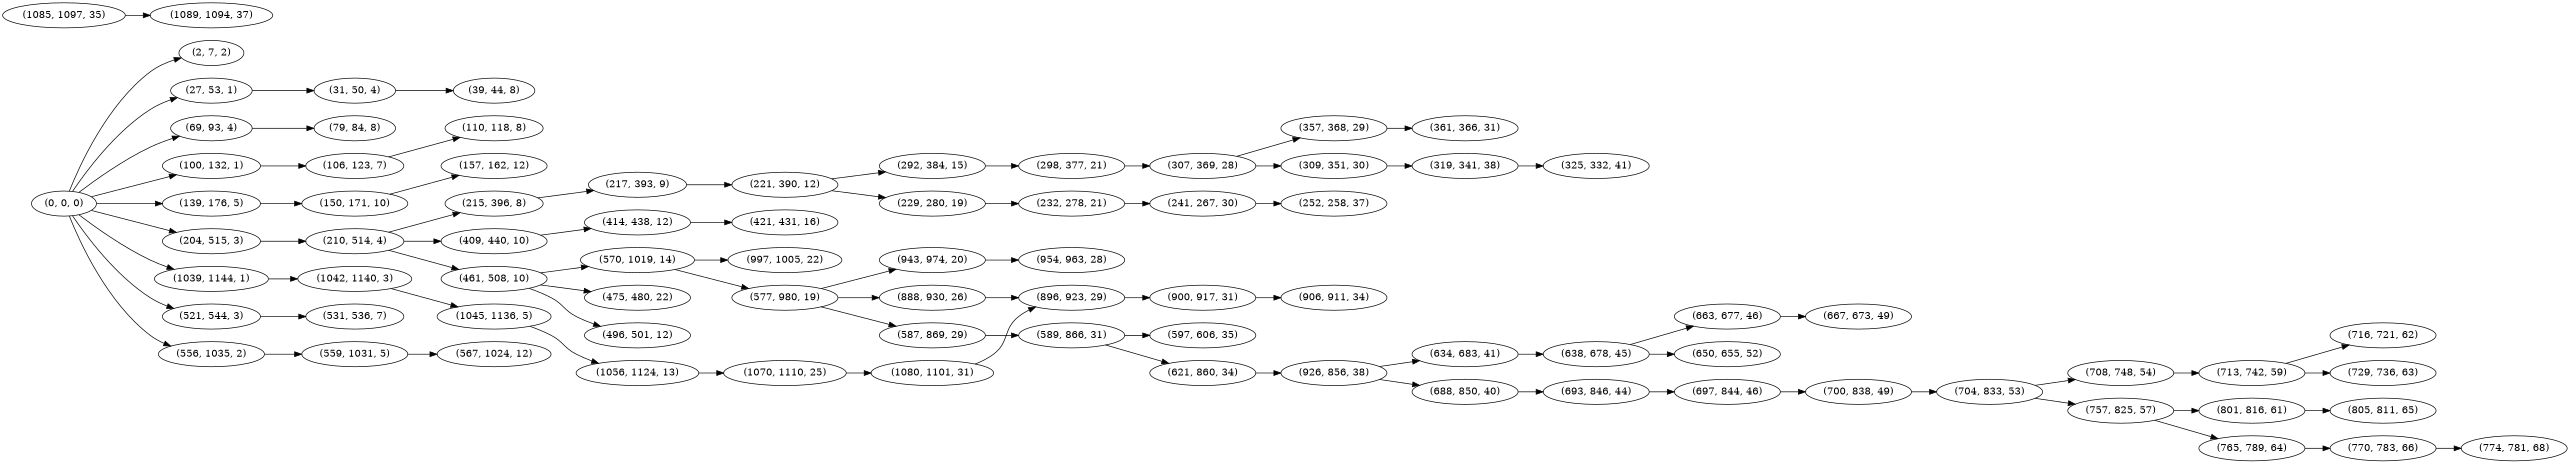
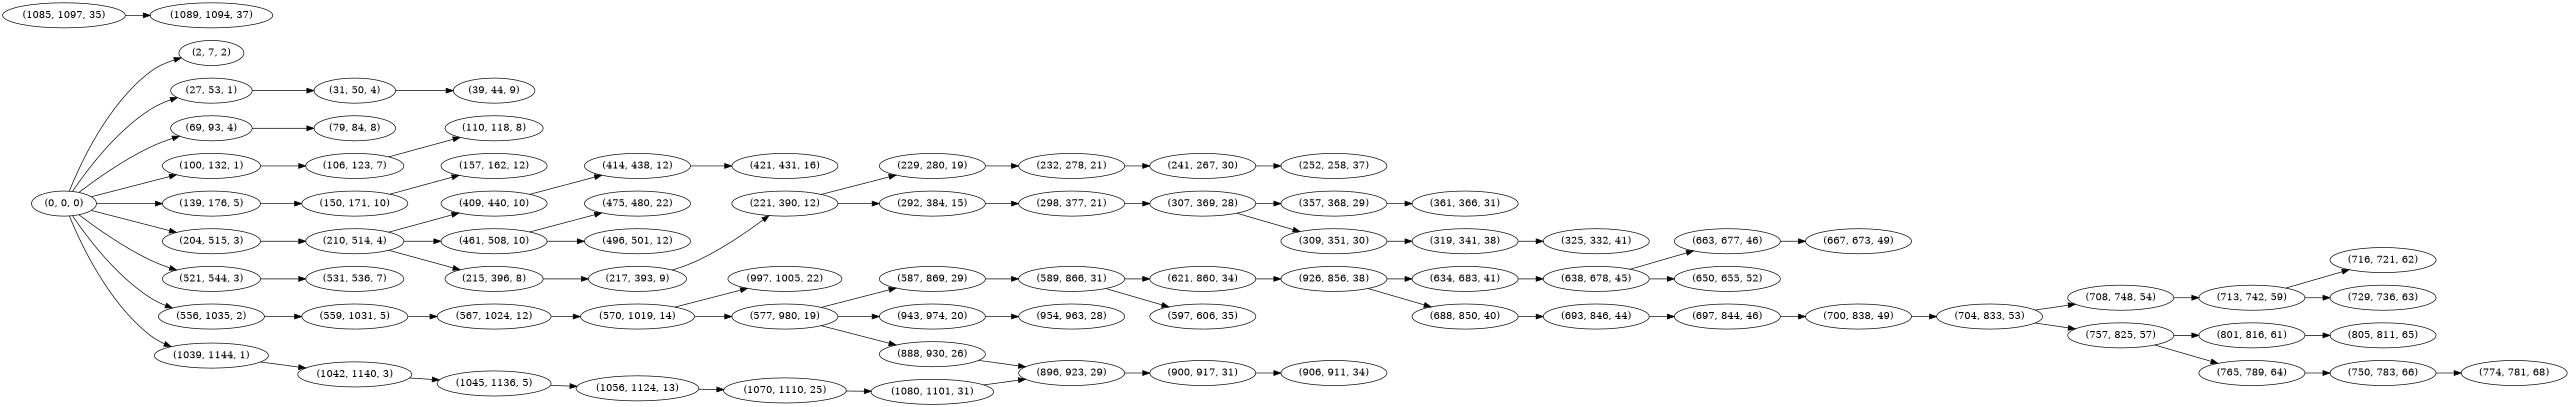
  digraph {
    rankdir=LR
    "(0, 0, 0)"
    "(2, 7, 2)"
    "(27, 53, 1)"
    "(69, 93, 4)"
    "(100, 132, 1)"
    "(139, 176, 5)"
    "(204, 515, 3)"
    "(521, 544, 3)"
    "(556, 1035, 2)"
    "(1039, 1144, 1)"
    "(31, 50, 4)"
    "(79, 84, 8)"
    "(106, 123, 7)"
    "(150, 171, 10)"
    "(210, 514, 4)"
    "(531, 536, 7)"
    "(559, 1031, 5)"
    "(1042, 1140, 3)"
-   "(39, 44, 9)" [label="(39, 44, 8)"]
+   "(39, 44, 9)"
    "(110, 118, 8)"
    "(157, 162, 12)"
    "(215, 396, 8)"
    "(409, 440, 10)"
    "(461, 508, 10)"
    "(217, 393, 9)"
    "(414, 438, 12)"
    "(475, 480, 22)"
    "(496, 501, 12)"
    "(221, 390, 12)"
    "(229, 280, 19)"
    "(292, 384, 15)"
    "(232, 278, 21)"
    "(298, 377, 21)"
    "(241, 267, 30)"
    "(252, 258, 37)"
    "(307, 369, 28)"
    "(309, 351, 30)"
    "(357, 368, 29)"
    "(319, 341, 38)"
    "(361, 366, 31)"
    "(325, 332, 41)"
    "(421, 431, 16)"
    "(567, 1024, 12)"
    "(570, 1019, 14)"
    "(577, 980, 19)"
    "(997, 1005, 22)"
    "(587, 869, 29)"
    "(888, 930, 26)"
    "(943, 974, 20)"
    "(589, 866, 31)"
    "(896, 923, 29)"
    "(954, 963, 28)"
    "(597, 606, 35)"
    "(621, 860, 34)"
    n55 [label="(926, 856, 38)"]
    "(634, 683, 41)"
    "(688, 850, 40)"
    "(638, 678, 45)"
    "(693, 846, 44)"
    "(650, 655, 52)"
    "(663, 677, 46)"
    "(667, 673, 49)"
    "(697, 844, 46)"
    "(700, 838, 49)"
    "(704, 833, 53)"
    "(708, 748, 54)"
    "(757, 825, 57)"
    "(713, 742, 59)"
    "(765, 789, 64)"
    "(801, 816, 61)"
    "(716, 721, 62)"
    "(729, 736, 63)"
-   "(770, 783, 66)"
+   "(770, 783, 66)" [label="(750, 783, 66)"]
    "(805, 811, 65)"
    "(774, 781, 68)"
    "(900, 917, 31)"
    "(906, 911, 34)"
    "(1045, 1136, 5)"
    "(1056, 1124, 13)"
    "(1070, 1110, 25)"
    "(1080, 1101, 31)"
    "(1085, 1097, 35)"
    "(1089, 1094, 37)"
    "(0, 0, 0)" -> "(2, 7, 2)"
    "(0, 0, 0)" -> "(27, 53, 1)"
    "(0, 0, 0)" -> "(69, 93, 4)"
    "(0, 0, 0)" -> "(100, 132, 1)"
    "(0, 0, 0)" -> "(139, 176, 5)"
    "(0, 0, 0)" -> "(204, 515, 3)"
    "(0, 0, 0)" -> "(521, 544, 3)"
    "(0, 0, 0)" -> "(556, 1035, 2)"
    "(0, 0, 0)" -> "(1039, 1144, 1)"
    "(27, 53, 1)" -> "(31, 50, 4)"
    "(69, 93, 4)" -> "(79, 84, 8)"
    "(100, 132, 1)" -> "(106, 123, 7)"
    "(139, 176, 5)" -> "(150, 171, 10)"
    "(204, 515, 3)" -> "(210, 514, 4)"
    "(521, 544, 3)" -> "(531, 536, 7)"
    "(556, 1035, 2)" -> "(559, 1031, 5)"
    "(1039, 1144, 1)" -> "(1042, 1140, 3)"
    "(31, 50, 4)" -> "(39, 44, 9)"
    "(106, 123, 7)" -> "(110, 118, 8)"
    "(150, 171, 10)" -> "(157, 162, 12)"
    "(210, 514, 4)" -> "(215, 396, 8)"
    "(210, 514, 4)" -> "(409, 440, 10)"
    "(210, 514, 4)" -> "(461, 508, 10)"
    "(559, 1031, 5)" -> "(567, 1024, 12)"
    "(1042, 1140, 3)" -> "(1045, 1136, 5)"
    "(215, 396, 8)" -> "(217, 393, 9)"
    "(409, 440, 10)" -> "(414, 438, 12)"
    "(461, 508, 10)" -> "(475, 480, 22)"
    "(461, 508, 10)" -> "(496, 501, 12)"
    "(217, 393, 9)" -> "(221, 390, 12)"
    "(414, 438, 12)" -> "(421, 431, 16)"
    "(221, 390, 12)" -> "(229, 280, 19)"
    "(221, 390, 12)" -> "(292, 384, 15)"
    "(229, 280, 19)" -> "(232, 278, 21)"
    "(292, 384, 15)" -> "(298, 377, 21)"
    "(232, 278, 21)" -> "(241, 267, 30)"
    "(298, 377, 21)" -> "(307, 369, 28)"
    "(241, 267, 30)" -> "(252, 258, 37)"
    "(307, 369, 28)" -> "(309, 351, 30)"
    "(307, 369, 28)" -> "(357, 368, 29)"
    "(309, 351, 30)" -> "(319, 341, 38)"
    "(357, 368, 29)" -> "(361, 366, 31)"
    "(319, 341, 38)" -> "(325, 332, 41)"
-   "(461, 508, 10)" -> "(570, 1019, 14)"
+   "(567, 1024, 12)" -> "(570, 1019, 14)"
    "(570, 1019, 14)" -> "(577, 980, 19)"
    "(570, 1019, 14)" -> "(997, 1005, 22)"
    "(577, 980, 19)" -> "(587, 869, 29)"
    "(577, 980, 19)" -> "(888, 930, 26)"
    "(577, 980, 19)" -> "(943, 974, 20)"
    "(587, 869, 29)" -> "(589, 866, 31)"
    "(888, 930, 26)" -> "(896, 923, 29)"
    "(943, 974, 20)" -> "(954, 963, 28)"
    "(589, 866, 31)" -> "(597, 606, 35)"
    "(589, 866, 31)" -> "(621, 860, 34)"
    "(896, 923, 29)" -> "(900, 917, 31)"
    "(621, 860, 34)" -> n55
    n55 -> "(634, 683, 41)"
    n55 -> "(688, 850, 40)"
    "(634, 683, 41)" -> "(638, 678, 45)"
    "(688, 850, 40)" -> "(693, 846, 44)"
    "(638, 678, 45)" -> "(650, 655, 52)"
    "(638, 678, 45)" -> "(663, 677, 46)"
    "(693, 846, 44)" -> "(697, 844, 46)"
    "(663, 677, 46)" -> "(667, 673, 49)"
    "(697, 844, 46)" -> "(700, 838, 49)"
    "(700, 838, 49)" -> "(704, 833, 53)"
    "(704, 833, 53)" -> "(708, 748, 54)"
    "(704, 833, 53)" -> "(757, 825, 57)"
    "(708, 748, 54)" -> "(713, 742, 59)"
    "(757, 825, 57)" -> "(765, 789, 64)"
    "(757, 825, 57)" -> "(801, 816, 61)"
    "(713, 742, 59)" -> "(716, 721, 62)"
    "(713, 742, 59)" -> "(729, 736, 63)"
    "(765, 789, 64)" -> "(770, 783, 66)"
    "(801, 816, 61)" -> "(805, 811, 65)"
    "(770, 783, 66)" -> "(774, 781, 68)"
    "(900, 917, 31)" -> "(906, 911, 34)"
    "(1045, 1136, 5)" -> "(1056, 1124, 13)"
    "(1056, 1124, 13)" -> "(1070, 1110, 25)"
    "(1070, 1110, 25)" -> "(1080, 1101, 31)"
    "(1080, 1101, 31)" -> "(896, 923, 29)"
    "(1085, 1097, 35)" -> "(1089, 1094, 37)"
  }
